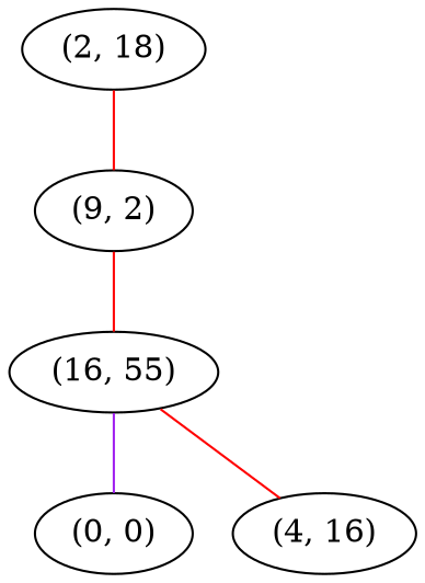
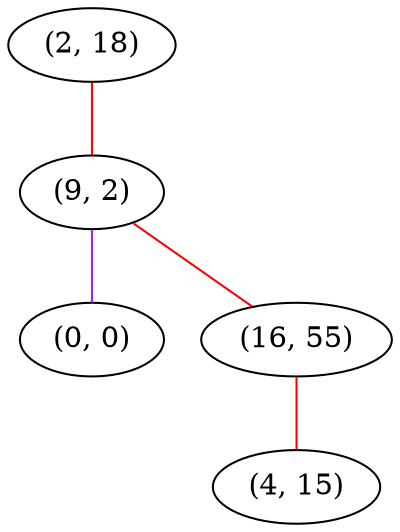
  graph {
    edge [color=red weight=1]
    n1 [label="(2, 18)"]
    "(9, 2)"
    "(0, 0)"
    n4 [label="(16, 55)"]
-   "(4, 16)"
+   "(4, 16)" [label="(4, 15)"]
    n1 -- "(9, 2)"
-   n4 -- "(0, 0)" [color=purple weight=4]
+   "(9, 2)" -- "(0, 0)" [color=purple weight=4]
    "(9, 2)" -- n4
    n4 -- "(4, 16)"
  }
